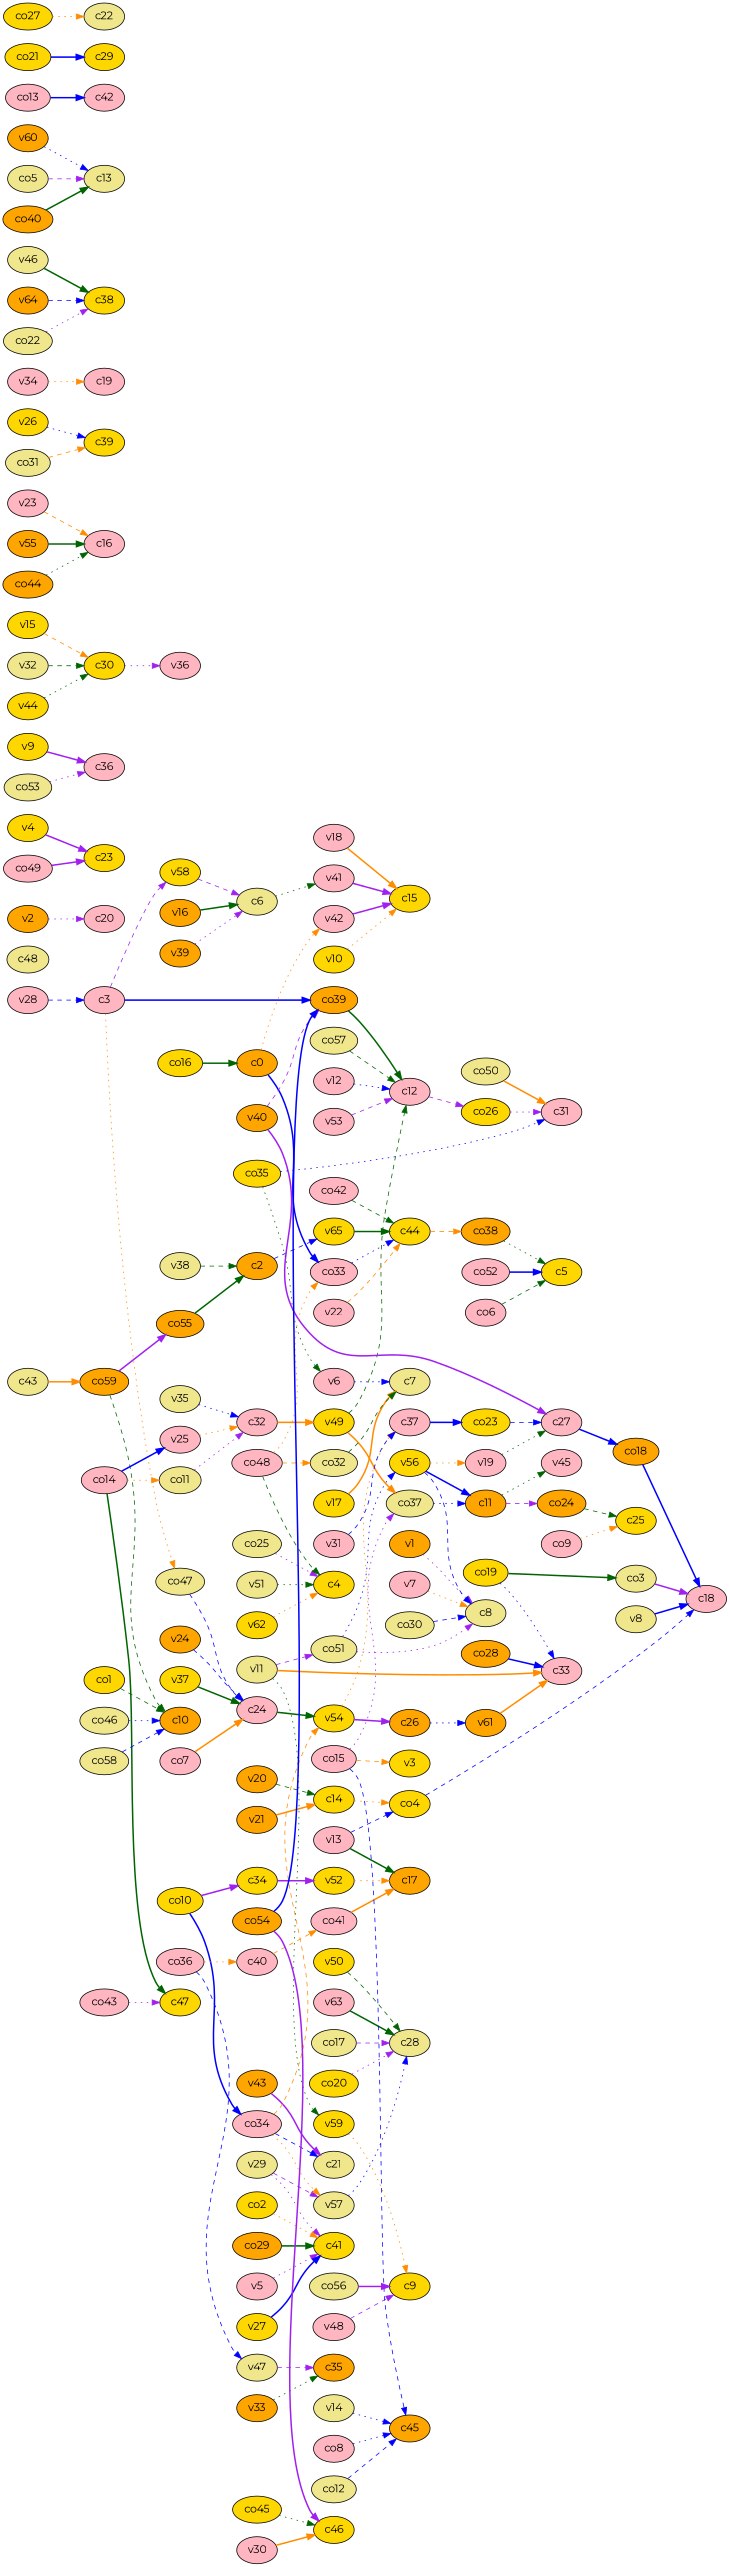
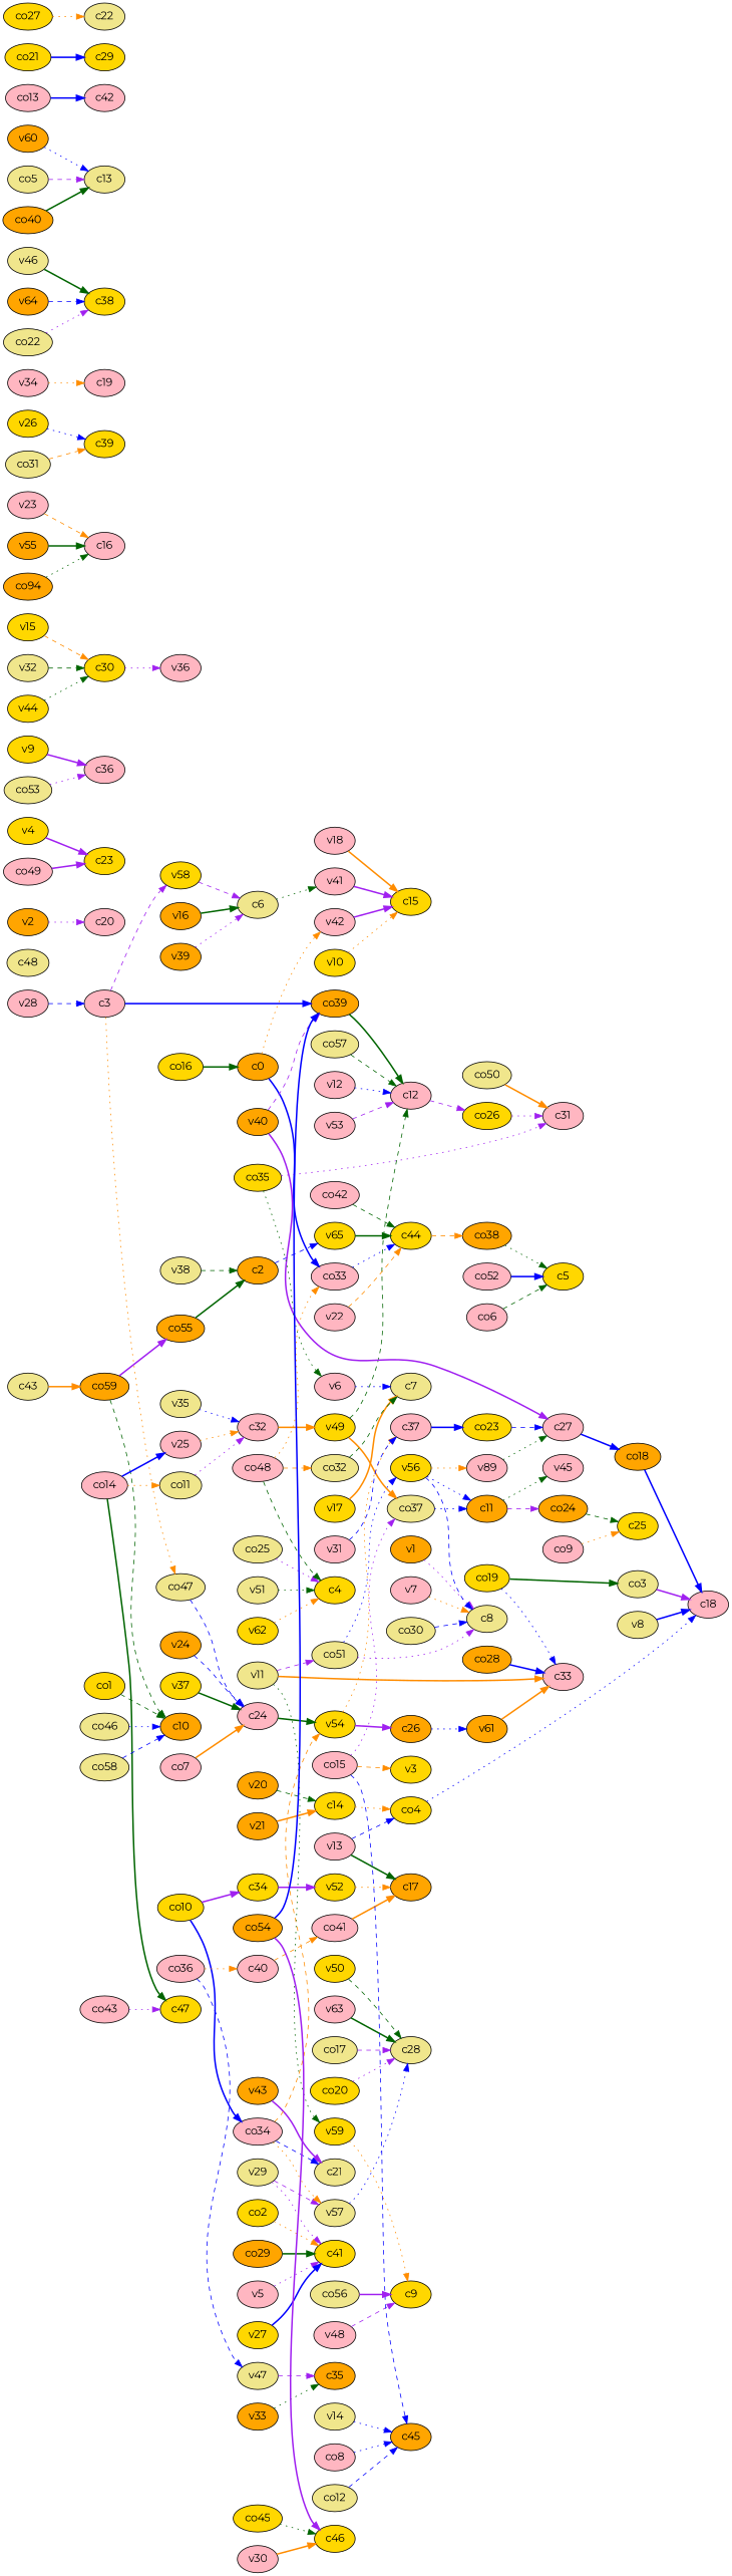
  strict digraph {
    fontname=Montserrat
    rankdir=LR
    node [fillcolor=lightpink fontname=Montserrat style=filled]
    edge [color=blue fontname=Montserrat style=dotted weight=1]
    n1 [fillcolor=orange label=c0]
    v42
    co33
    c15 [fillcolor=gold]
    c44 [fillcolor=gold]
    c2 [fillcolor=orange]
    v65 [fillcolor=gold]
    v58 [fillcolor=gold]
    c3
    co39 [fillcolor=orange]
    co47 [fillcolor=khaki]
    c6 [fillcolor=khaki]
    c12
    c24
    v41
    c11 [fillcolor=orange]
    co24 [fillcolor=orange]
    v45
    c25 [fillcolor=gold]
    co26 [fillcolor=gold]
    c31
    c14 [fillcolor=gold]
    co4 [fillcolor=gold]
    c18
    v54 [fillcolor=gold]
    c26 [fillcolor=orange]
    c37
    v61 [fillcolor=orange]
    c33
    co18 [fillcolor=orange]
    c27
    v49 [fillcolor=gold]
    c32
    co37 [fillcolor=khaki]
    c34 [fillcolor=gold]
    v52 [fillcolor=gold]
    c17 [fillcolor=orange]
    co23 [fillcolor=gold]
    c40
    co41
    c43 [fillcolor=khaki]
    co59 [fillcolor=orange]
    c10 [fillcolor=orange]
    co55 [fillcolor=orange]
    co38 [fillcolor=orange]
    c5 [fillcolor=gold]
    c48 [fillcolor=khaki]
    v1 [fillcolor=orange]
    c8 [fillcolor=khaki]
    v2 [fillcolor=orange]
    c20
    v3 [fillcolor=gold]
    v4 [fillcolor=gold]
    c23 [fillcolor=gold]
    c41 [fillcolor=gold]
    v5
    c7 [fillcolor=khaki]
    v6
    v7
    v8 [fillcolor=khaki]
    v9 [fillcolor=gold]
    c36
    v10 [fillcolor=gold]
    v11 [fillcolor=khaki]
    v59 [fillcolor=gold]
    co51 [fillcolor=khaki]
    c9 [fillcolor=gold]
    v56 [fillcolor=gold]
    v12
    v13
    v14 [fillcolor=khaki]
    c45 [fillcolor=orange]
    v15 [fillcolor=gold]
    c30 [fillcolor=gold]
    v36
    v16 [fillcolor=orange]
    v17 [fillcolor=gold]
    v18
-   v19
+   v19 [label=v89]
    v20 [fillcolor=orange]
    v21 [fillcolor=orange]
    v22
    v23
    c16
    v24 [fillcolor=orange]
    v25
    v26 [fillcolor=gold]
    c39 [fillcolor=gold]
    v27 [fillcolor=gold]
    v28
    v29 [fillcolor=khaki]
    v57 [fillcolor=khaki]
    c28 [fillcolor=khaki]
    c46 [fillcolor=gold]
    v30
    v31
    v32 [fillcolor=khaki]
    v33 [fillcolor=orange]
    c35 [fillcolor=orange]
    v34
    c19
    v35 [fillcolor=khaki]
    v37 [fillcolor=gold]
    v38 [fillcolor=khaki]
    v39 [fillcolor=orange]
    v40 [fillcolor=orange]
    v43 [fillcolor=orange]
    c21 [fillcolor=khaki]
    v44 [fillcolor=gold]
    v46 [fillcolor=khaki]
    c38 [fillcolor=gold]
    v47 [fillcolor=khaki]
    v48
    v50 [fillcolor=gold]
    v51 [fillcolor=khaki]
    c4 [fillcolor=gold]
    v53
    v55 [fillcolor=orange]
    v60 [fillcolor=orange]
    c13 [fillcolor=khaki]
    v62 [fillcolor=gold]
    v63
    v64 [fillcolor=orange]
    co1 [fillcolor=gold]
    co2 [fillcolor=gold]
    co3 [fillcolor=khaki]
    co5 [fillcolor=khaki]
    co6
    co7
    co8
    co9
    co10 [fillcolor=gold]
    co34
    co11 [fillcolor=khaki]
    co12 [fillcolor=khaki]
    co13
    c42
    co14
    c47 [fillcolor=gold]
    co15
    co16 [fillcolor=gold]
    co17 [fillcolor=khaki]
    co19 [fillcolor=gold]
    co20 [fillcolor=gold]
    co21 [fillcolor=gold]
    c29 [fillcolor=gold]
    co22 [fillcolor=khaki]
    co25 [fillcolor=khaki]
    co27 [fillcolor=gold]
    c22 [fillcolor=khaki]
    co28 [fillcolor=orange]
    co29 [fillcolor=orange]
    co30 [fillcolor=khaki]
    co31 [fillcolor=khaki]
    co32 [fillcolor=khaki]
    co35 [fillcolor=gold]
    co36
    co40 [fillcolor=orange]
    co42
    co43
-   co44 [fillcolor=orange]
+   co44 [fillcolor=orange label=co94]
    co45 [fillcolor=gold]
    co46 [fillcolor=khaki]
    co48
    co49
    co50 [fillcolor=khaki]
    co52
    co53 [fillcolor=khaki]
    co54 [fillcolor=orange]
    co56 [fillcolor=khaki]
    co57 [fillcolor=khaki]
    co58 [fillcolor=khaki]
    n1 -> v42 [color=darkorange]
    n1 -> co33 [style=bold]
    v42 -> c15 [color=purple style=bold]
    co33 -> c44
    c44 -> co38 [color=darkorange style=dashed]
    c2 -> v65 [style=dashed]
    v65 -> c44 [color=darkgreen style=bold]
    v58 -> c6 [color=purple style=dashed]
    c3 -> v58 [color=purple style=dashed]
    c3 -> co39 [style=bold]
    c3 -> co47 [color=darkorange]
    co39 -> c12 [color=darkgreen style=bold]
    co47 -> c24 [style=dashed]
    c6 -> v41 [color=darkgreen]
    c12 -> co26 [color=purple style=dashed]
    c24 -> v54 [color=darkgreen style=bold]
    v41 -> c15 [color=purple style=bold]
    c11 -> co24 [color=purple style=dashed]
    c11 -> v45 [color=darkgreen]
    co24 -> c25 [color=darkgreen style=dashed]
    co26 -> c31 [color=purple]
    c14 -> co4 [color=darkorange]
-   co4 -> c18 [style=dashed]
+   co4 -> c18
    v54 -> c26 [color=purple style=bold]
    v54 -> c37 [color=darkorange]
    c26 -> v61
    c37 -> co23 [style=bold]
    v61 -> c33 [color=darkorange style=bold]
    co18 -> c18 [style=bold]
    c27 -> co18 [style=bold]
    v49 -> c12 [color=darkgreen style=dashed]
    v49 -> co37 [color=darkorange style=bold]
    c32 -> v49 [color=darkorange style=bold]
    co37 -> c11
    c34 -> v52 [color=purple style=bold]
    v52 -> c17 [color=darkorange]
    co23 -> c27 [style=dashed]
    c40 -> co41 [color=darkorange style=dashed]
    co41 -> c17 [color=darkorange style=bold]
    c43 -> co59 [color=darkorange style=bold]
    co59 -> c10 [color=darkgreen style=dashed]
    co59 -> co55 [color=purple style=bold]
    co55 -> c2 [color=darkgreen style=bold]
    co38 -> c5 [color=darkgreen]
    v1 -> c8 [color=purple]
    v2 -> c20 [color=purple]
    v4 -> c23 [color=purple style=bold]
    v5 -> c41 [color=purple]
    v6 -> c7
    v7 -> c8 [color=darkorange]
    v8 -> c18 [style=bold]
    v9 -> c36 [color=purple style=bold]
    v10 -> c15 [color=darkorange]
    v11 -> c33 [color=darkorange style=bold]
    v11 -> v59 [color=darkgreen]
    v11 -> co51 [color=purple style=dashed]
    v59 -> c9 [color=darkorange]
    co51 -> c8 [color=purple]
    co51 -> v56
-   v56 -> c11 [style=bold]
+   v56 -> c11
    v56 -> c8 [style=dashed]
    v56 -> v19 [color=darkorange]
    v12 -> c12
    v13 -> co4 [style=dashed]
    v13 -> c17 [color=darkgreen style=bold]
    v14 -> c45
    v15 -> c30 [color=darkorange style=dashed]
    c30 -> v36 [color=purple]
    v16 -> c6 [color=darkgreen style=bold]
    v17 -> c7 [color=darkorange style=bold]
    v18 -> c15 [color=darkorange style=bold]
    v19 -> c27 [color=darkgreen]
    v20 -> c14 [color=darkgreen style=dashed]
    v21 -> c14 [color=darkorange style=bold]
    v22 -> c44 [color=darkorange style=dashed]
    v23 -> c16 [color=darkorange style=dashed]
    v24 -> c24 [style=dashed]
    v25 -> c32 [color=darkorange]
    v26 -> c39
    v27 -> c41 [style=bold]
    v28 -> c3 [style=dashed]
    v29 -> c41 [color=purple]
    v29 -> v57 [color=purple style=dashed]
    v57 -> c28
    v30 -> c46 [color=darkorange style=bold]
    v31 -> c37 [style=dashed]
    v32 -> c30 [color=darkgreen style=dashed]
    v33 -> c35 [color=darkgreen]
    v34 -> c19 [color=darkorange]
    v35 -> c32
    v37 -> c24 [color=darkgreen style=bold]
    v38 -> c2 [color=darkgreen style=dashed]
    v39 -> c6 [color=purple]
    v40 -> co39 [color=purple style=dashed]
    v40 -> c27 [color=purple style=bold]
    v43 -> c21 [color=purple style=bold]
    v44 -> c30 [color=darkgreen]
    v46 -> c38 [color=darkgreen style=bold]
    v47 -> c35 [color=purple style=dashed]
    v48 -> c9 [color=purple style=dashed]
    v50 -> c28 [color=darkgreen style=dashed]
    v51 -> c4 [color=darkgreen]
    v53 -> c12 [color=purple style=dashed]
    v55 -> c16 [color=darkgreen style=bold]
    v60 -> c13
    v62 -> c4 [color=darkorange]
    v63 -> c28 [color=darkgreen style=bold]
    v64 -> c38 [style=dashed]
    co1 -> c10 [color=darkgreen style=dashed]
    co2 -> c41 [color=darkorange]
    co3 -> c18 [color=purple style=bold]
    co5 -> c13 [color=purple style=dashed]
    co6 -> c5 [color=darkgreen style=dashed]
    co7 -> c24 [color=darkorange style=bold]
    co8 -> c45
    co9 -> c25 [color=darkorange]
    co10 -> c34 [color=purple style=bold]
    co10 -> co34 [style=bold]
    co34 -> v54 [color=darkorange style=dashed]
    co34 -> v57 [color=darkorange]
    co34 -> c21 [style=dashed]
    co11 -> c32 [color=purple]
    co12 -> c45 [style=dashed]
    co13 -> c42 [style=bold]
    co14 -> v25 [style=bold]
    co14 -> co11 [color=darkorange]
    co14 -> c47 [color=darkgreen style=bold]
    co15 -> co37 [color=purple]
    co15 -> v3 [color=darkorange style=dashed]
    co15 -> c45 [style=dashed]
    co16 -> n1 [color=darkgreen style=bold]
    co17 -> c28 [color=purple style=dashed]
    co19 -> c33
    co19 -> co3 [color=darkgreen style=bold]
    co20 -> c28 [color=purple]
    co21 -> c29 [style=bold]
    co22 -> c38 [color=purple]
    co25 -> c4 [color=purple]
    co27 -> c22 [color=darkorange]
    co28 -> c33 [style=bold]
    co29 -> c41 [color=darkgreen style=bold]
    co30 -> c8 [style=dashed]
    co31 -> c39 [color=darkorange style=dashed]
    co32 -> c7 [color=darkgreen style=dashed]
-   co35 -> c31
+   co35 -> c31 [color=purple]
    co35 -> v6 [color=darkgreen]
    co36 -> c40 [color=darkorange]
    co36 -> v47 [style=dashed]
    co40 -> c13 [color=darkgreen style=bold]
    co42 -> c44 [color=darkgreen style=dashed]
    co43 -> c47 [color=purple]
    co44 -> c16 [color=darkgreen]
    co45 -> c46 [color=darkgreen]
    co46 -> c10
    co48 -> co33 [color=darkorange]
    co48 -> c4 [color=darkgreen style=dashed]
    co48 -> co32 [color=darkorange style=dashed]
    co49 -> c23 [color=purple style=bold]
    co50 -> c31 [color=darkorange style=bold]
    co52 -> c5 [style=bold]
    co53 -> c36 [color=purple]
    co54 -> co39 [style=bold]
    co54 -> c46 [color=purple style=bold]
    co56 -> c9 [color=purple style=bold]
    co57 -> c12 [color=darkgreen style=dashed]
    co58 -> c10 [style=dashed]
  }
